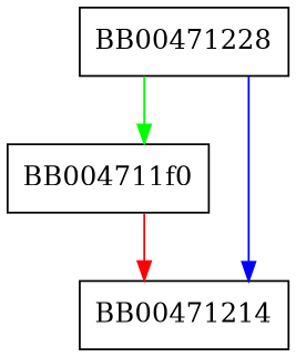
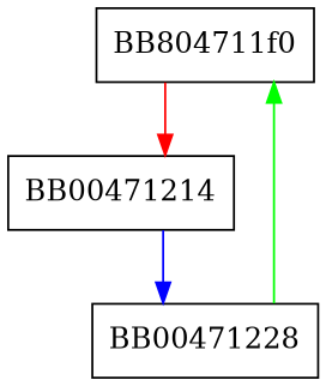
  digraph {
    splines=ortho
    node [shape=box]
-   BB004711f0
+   BB004711f0 [label=BB804711f0]
    BB00471214
    BB00471228
    BB004711f0 -> BB00471214 [color=red]
-   BB00471228 -> BB00471214 [color=blue]
+   BB00471214 -> BB00471228 [color=blue]
    BB00471228 -> BB004711f0 [color=green]
  }
